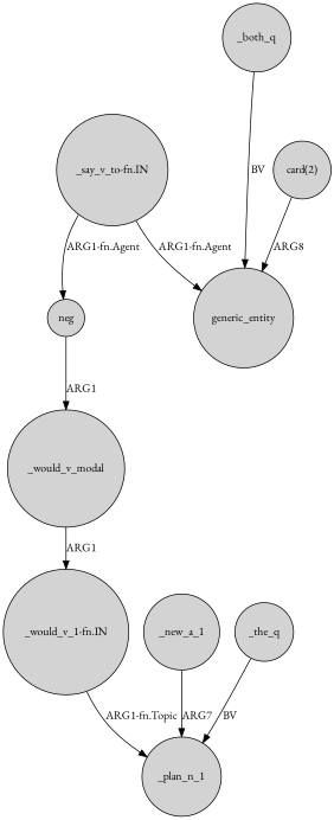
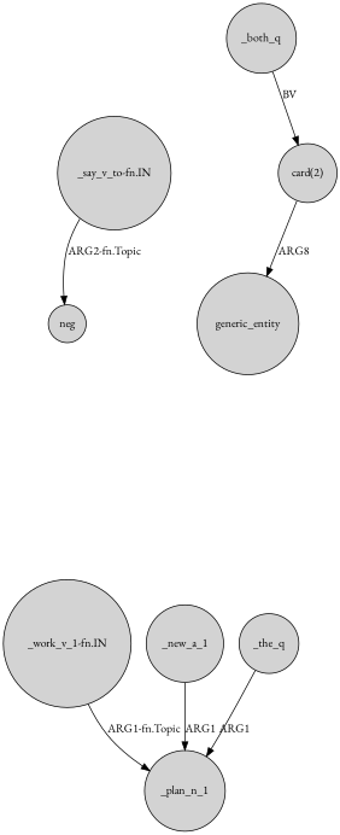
  digraph {
    fontname="EB Garamond"
    node [fontname="EB Garamond" shape=circle style=filled]
    edge [fontname="EB Garamond"]
    "_say_v_to-fn.IN"
    neg
    generic_entity
-   _would_v_modal
-   "_work_v_1-fn.IN" [label="_would_v_1-fn.IN"]
+   "_work_v_1-fn.IN"
    _plan_n_1
    _both_q
    _new_a_1
    "card(2)"
    _the_q
-   "_say_v_to-fn.IN" -> neg [label="ARG1-fn.Agent"]
-   "_say_v_to-fn.IN" -> generic_entity [label="ARG1-fn.Agent"]
-   neg -> _would_v_modal [label=ARG1]
-   _would_v_modal -> "_work_v_1-fn.IN" [label=ARG1]
+   "_say_v_to-fn.IN" -> neg [label="ARG2-fn.Topic"]
    "_work_v_1-fn.IN" -> _plan_n_1 [label="ARG1-fn.Topic"]
-   _both_q -> generic_entity [label=BV]
-   _new_a_1 -> _plan_n_1 [label=ARG7]
+   _both_q -> "card(2)" [label=BV]
+   _new_a_1 -> _plan_n_1 [label=ARG1]
    "card(2)" -> generic_entity [label=ARG8]
-   _the_q -> _plan_n_1 [label=BV]
+   _the_q -> _plan_n_1 [label=ARG1]
  }
